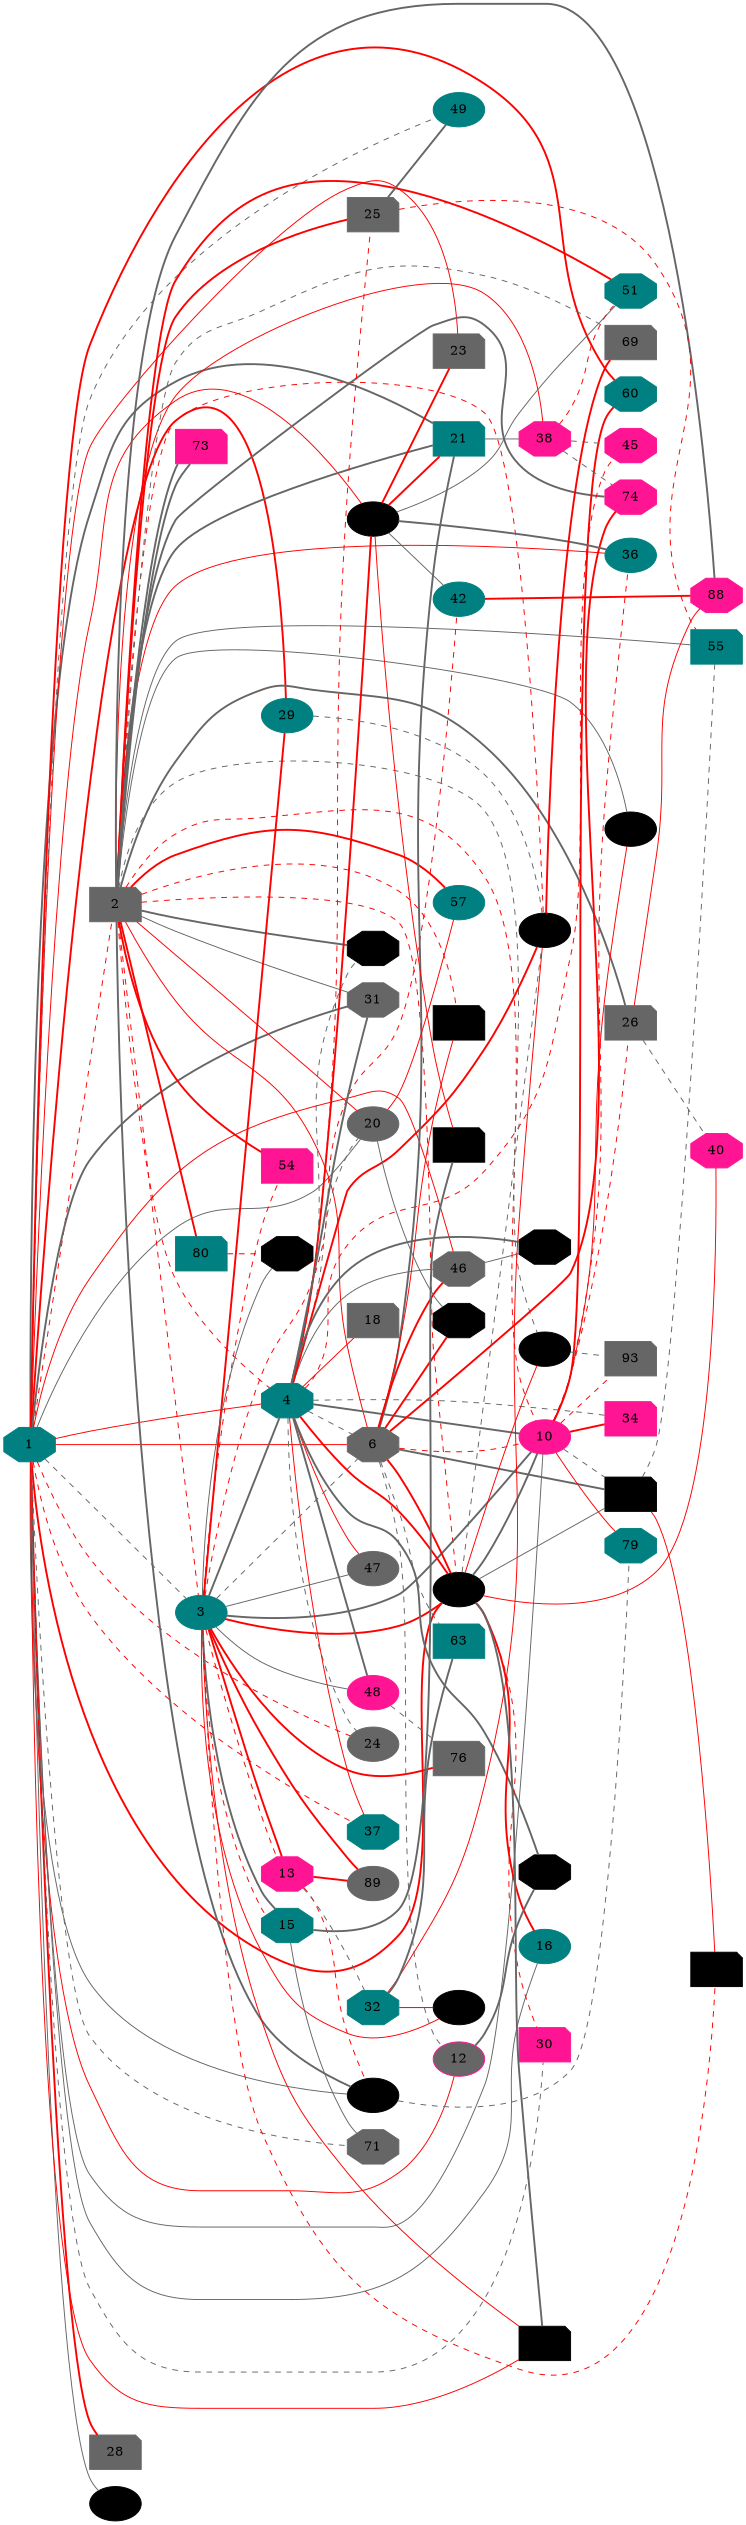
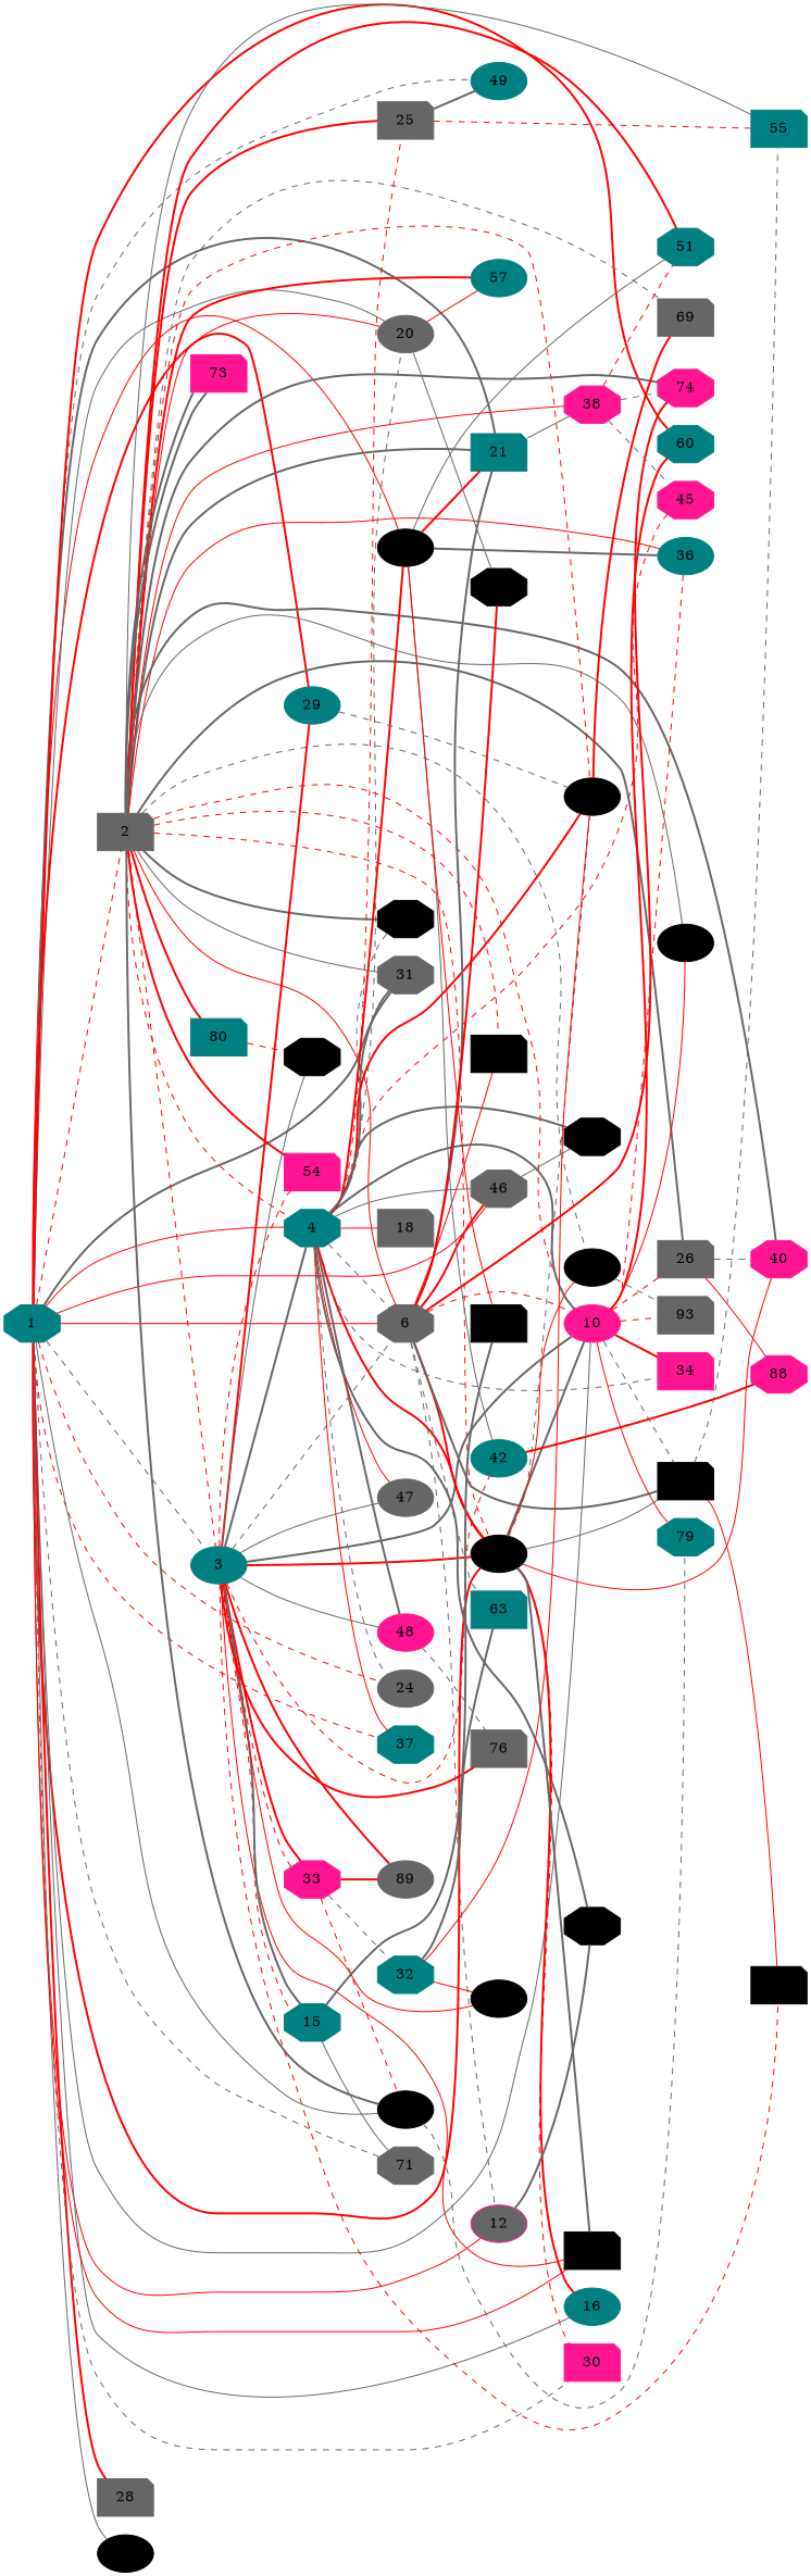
  graph {
    rankdir=LR
    node [color=teal shape=octagon style=filled]
    edge [color=red style=bold]
    1 [super="+5"]
    2 [color=gray40 shape=note super="+8"]
    3 [shape=ellipse super="+27"]
    4 [super="+7"]
    6 [color=gray40 super="+91"]
    9 [color=black shape=ellipse super="+83"]
    10 [color=deeppink shape=ellipse super="+11"]
    12 [color=deeppink fillcolor=gray40 shape=ellipse]
    16 [shape=ellipse]
    19 [color=black shape=ellipse super="+22"]
    20 [color=gray40 shape=ellipse super="+58"]
    21 [shape=note super="+33"]
-   23 [color=gray40 shape=note]
    24 [color=gray40 shape=ellipse]
    28 [color=gray40 shape=note]
    29 [shape=ellipse]
    30 [color=deeppink shape=note]
    31 [color=gray40 super="+68"]
    37
    46 [color=gray40 super="+94"]
    49 [shape=ellipse]
    60
    62 [color=black shape=ellipse super="+64"]
    71 [color=gray40]
    72 [color=black shape=ellipse super="+90"]
    87 [color=black shape=note super="+92"]
    17 [color=black shape=ellipse]
    25 [color=gray40 shape=note super="+81"]
    26 [color=gray40 shape=note]
    36 [shape=ellipse super="+43"]
    38 [color=deeppink super="+75"]
    40 [color=deeppink super="+82"]
    41 [color=black shape=ellipse super="+44"]
    51 [super="+86"]
    55 [shape=note]
    57 [shape=ellipse]
    n37 [color=deeppink label=54 shape=note]
    61 [color=black shape=ellipse]
    66 [color=black shape=note]
    69 [color=gray40 shape=note]
    73 [color=deeppink shape=note]
    74 [color=deeppink]
    77 [color=black]
    80 [shape=note]
    48 [color=deeppink shape=ellipse super="+52"]
-   13 [color=deeppink super="+14"]
+   13 [color=deeppink super="+14" label=33]
    15
    39 [color=black shape=ellipse]
    42 [shape=ellipse]
    47 [color=gray40 shape=ellipse]
    76 [color=gray40 shape=note]
    78 [color=black shape=note]
    85 [color=black]
    89 [color=gray40 shape=ellipse]
    18 [color=gray40 shape=note]
    34 [color=deeppink shape=note]
    45 [color=deeppink]
    56 [color=black]
    84 [color=black]
    35 [color=black shape=note super="+54"]
    63 [shape=note super="+65"]
    70 [color=black]
    79
    93 [color=gray40 shape=note]
    53 [color=black shape=note]
    88 [color=deeppink]
    32 [super="+50"]
    1 -- 2 [style=dashed weight=4]
    1 -- 3 [color=gray40 style=dashed weight=2]
    1 -- 4 [style=solid weight=4]
    1 -- 6 [style=solid weight=2]
    1 -- 9 [weight=2]
    1 -- 10 [color=gray40 style=solid weight=2]
    1 -- 12 [style=solid]
    1 -- 16 [color=gray40 style=solid]
    1 -- 19 [style=solid weight=2]
    1 -- 20 [color=gray40 style=solid]
    1 -- 21 [color=gray40]
-   1 -- 23 [style=solid]
    1 -- 24 [style=dashed]
    1 -- 28 [weight=2]
    1 -- 29
    1 -- 30 [color=gray40 style=dashed]
    1 -- 31 [color=gray40]
    1 -- 37 [style=dashed]
    1 -- 46 [style=solid]
    1 -- 49 [color=gray40 style=dashed]
    1 -- 60
    1 -- 62 [color=gray40 style=solid]
    1 -- 71 [color=gray40 style=dashed]
    1 -- 72 [color=gray40 style=solid]
    1 -- 87 [style=solid]
    2 -- 3 [style=dashed weight=2]
    2 -- 4 [style=dashed weight=4]
    2 -- 6 [style=solid weight=2]
    2 -- 9 [style=dashed weight=2]
    2 -- 10 [style=dashed weight=3]
    2 -- 20 [style=solid]
    2 -- 21 [color=gray40]
    2 -- 31 [color=gray40 style=solid]
    2 -- 62 [color=gray40]
    2 -- 17 [color=gray40 style=dashed]
    2 -- 25
    2 -- 26 [color=gray40]
    2 -- 36 [style=solid]
    2 -- 38 [style=solid]
-   2 -- 88 [color=gray40]
+   2 -- 40 [color=gray40]
    2 -- 41 [style=dashed]
    2 -- 51
    2 -- 55 [color=gray40 style=solid]
    2 -- 57
    2 -- n37
    2 -- 61 [color=gray40 style=solid]
    2 -- 66 [style=dashed]
    2 -- 69 [color=gray40 style=dashed]
    2 -- 73 [color=gray40]
    2 -- 73 [color=gray40]
    2 -- 74 [color=gray40]
    2 -- 77 [color=gray40]
    2 -- 80 [weight=2]
    3 -- 4 [color=gray40 weight=2]
    3 -- 6 [color=gray40 style=dashed]
    3 -- 9
    3 -- 10 [color=gray40 weight=2]
    3 -- 29
    3 -- 87 [style=solid]
    3 -- n37 [style=dashed]
    3 -- 48 [color=gray40 style=solid]
    3 -- 13 [style=dashed weight=2]
    3 -- 13
    3 -- 15 [style=dashed]
    3 -- 15 [color=gray40]
    3 -- 39 [style=solid]
    3 -- 42 [style=dashed]
    3 -- 47 [color=gray40 style=solid]
    3 -- 76
    3 -- 78 [style=dashed]
    3 -- 85 [color=gray40 style=solid]
    3 -- 89
    4 -- 6 [color=gray40 style=dashed weight=2]
    4 -- 9 [weight=2]
    4 -- 10 [color=gray40 weight=2]
    4 -- 19
    4 -- 20 [color=gray40 style=dashed]
    4 -- 24 [color=gray40 style=dashed]
    4 -- 31 [color=gray40]
    4 -- 37 [style=solid]
    4 -- 46 [color=gray40 style=solid]
    4 -- 25 [style=dashed]
    4 -- 41
    4 -- 77 [color=gray40 style=dashed]
    4 -- 48 [color=gray40]
    4 -- 47 [style=solid]
    4 -- 18 [style=solid weight=2]
    4 -- 34 [color=gray40 style=dashed]
    4 -- 45 [style=dashed]
    4 -- 56 [color=gray40]
    4 -- 84 [color=gray40]
    6 -- 9
    6 -- 10 [style=dashed]
    6 -- 12 [color=gray40 style=dashed]
    6 -- 21 [color=gray40]
    6 -- 46
    6 -- 66 [style=solid]
    6 -- 74
    6 -- 35 [color=gray40]
    6 -- 63 [color=gray40 style=dashed weight=2]
    6 -- 70
    9 -- 10 [color=gray40]
    9 -- 16
    9 -- 30 [style=dashed]
    9 -- 87 [color=gray40]
    9 -- 17 [style=solid]
    9 -- 40 [style=solid]
    9 -- 41 [color=gray40 style=dashed]
    9 -- 35 [color=gray40 style=solid]
    10 -- 60
    10 -- 26 [style=dashed]
    10 -- 36 [style=dashed]
    10 -- 61 [style=solid]
    10 -- 34
    10 -- 35 [color=gray40 style=dashed]
    10 -- 79 [style=solid]
    10 -- 93 [style=dashed]
    12 -- 56 [color=gray40]
    19 -- 21
-   19 -- 23
    19 -- 36 [color=gray40]
    19 -- 51 [color=gray40 style=solid]
    19 -- 42 [color=gray40 style=solid]
    19 -- 53 [style=solid]
    20 -- 57 [style=solid]
    20 -- 70 [color=gray40 style=solid]
    21 -- 38 [color=gray40 style=solid]
    29 -- 41 [color=gray40 style=dashed]
    46 -- 84 [color=gray40 style=solid]
    62 -- 79 [color=gray40 style=dashed]
    17 -- 93 [color=gray40 style=dashed]
    25 -- 49 [color=gray40]
    25 -- 55 [style=dashed]
    26 -- 40 [color=gray40 style=dashed]
    26 -- 88 [style=solid]
    38 -- 51 [style=dashed]
    38 -- 74 [color=gray40 style=dashed]
    38 -- 45 [color=gray40 style=dashed]
    41 -- 69
    80 -- 85 [style=dashed]
    48 -- 76 [color=gray40 style=dashed]
    13 -- 62 [style=dashed]
    13 -- 89
    13 -- 32 [color=gray40 style=dashed weight=2]
    15 -- 71 [color=gray40 style=solid]
    15 -- 53 [color=gray40]
    42 -- 88
    35 -- 55 [color=gray40 style=dashed]
    35 -- 78 [style=solid]
    32 -- 41 [style=solid]
    32 -- 39 [style=solid]
    32 -- 63 [color=gray40]
  }
